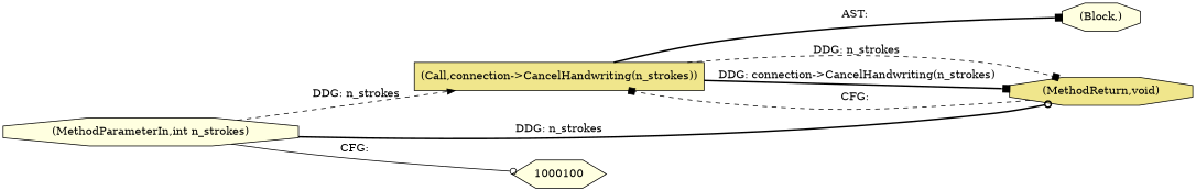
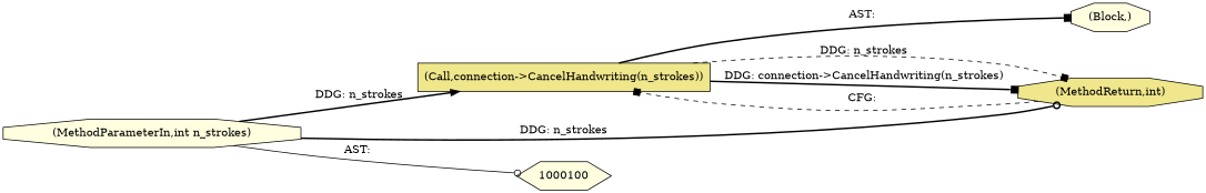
  digraph {
    rankdir=LR
    node [fillcolor=lightyellow shape=octagon style=filled]
    edge [arrowhead=box style=bold]
    n1 [fillcolor=khaki label="(Call,connection->CancelHandwriting(n_strokes))" shape=box]
    n2 [label="(Block,)"]
-   n3 [fillcolor=khaki label="(MethodReturn,void)"]
+   n3 [fillcolor=khaki label="(MethodReturn,int)"]
    n4 [label="(MethodParameterIn,int n_strokes)"]
    1000100 [shape=hexagon]
    n1 -> n2 [label="AST: "]
    n1 -> n3 [label="DDG: n_strokes" style=dashed]
    n1 -> n3 [label="DDG: connection->CancelHandwriting(n_strokes)"]
    n3 -> n1 [label="CFG: " style=dashed]
-   n4 -> n1 [arrowhead=normal label="DDG: n_strokes" style=dashed]
+   n4 -> n1 [arrowhead=normal label="DDG: n_strokes"]
    n4 -> n3 [arrowhead=odot label="DDG: n_strokes"]
-   n4 -> 1000100 [arrowhead=odot label="CFG: " style=solid]
+   n4 -> 1000100 [arrowhead=odot label="AST: " style=solid]
  }
